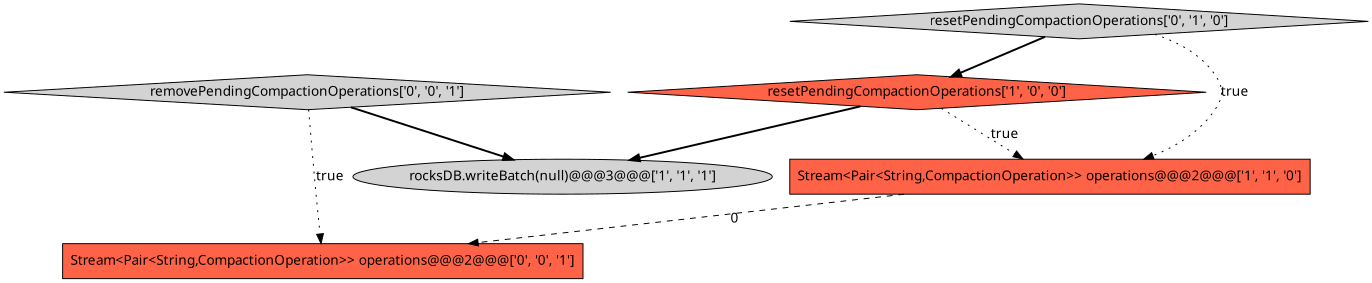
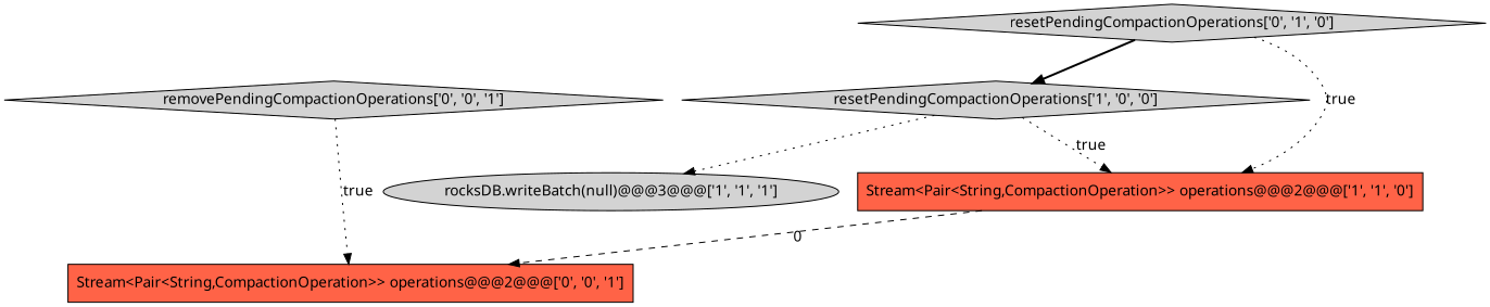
  digraph {
    fontname="Noto Sans"
    node [fillcolor=lightgray fontname="Noto Sans" shape=diamond style=filled]
    edge [fontname="Noto Sans" style=bold]
-   n1 [fillcolor=tomato label="resetPendingCompactionOperations['1', '0', '0']"]
+   n1 [label="resetPendingCompactionOperations['1', '0', '0']"]
    n2 [label="rocksDB.writeBatch(null)@@@3@@@['1', '1', '1']" shape=ellipse]
    n3 [fillcolor=tomato label="Stream<Pair<String,CompactionOperation>> operations@@@2@@@['1', '1', '0']" shape=box]
    n4 [fillcolor=tomato label="Stream<Pair<String,CompactionOperation>> operations@@@2@@@['0', '0', '1']" shape=box]
    n5 [label="resetPendingCompactionOperations['0', '1', '0']"]
    n6 [label="removePendingCompactionOperations['0', '0', '1']"]
-   n1 -> n2
+   n1 -> n2 [style=dotted]
    n1 -> n3 [label=true style=dotted]
    n3 -> n4 [label=0 style=dashed]
    n5 -> n1
    n5 -> n3 [label=true style=dotted]
-   n6 -> n2
    n6 -> n4 [label=true style=dotted]
  }
